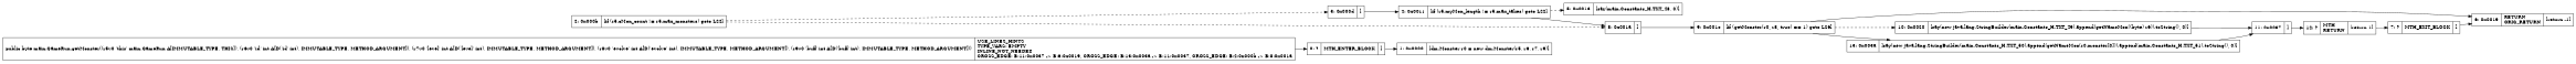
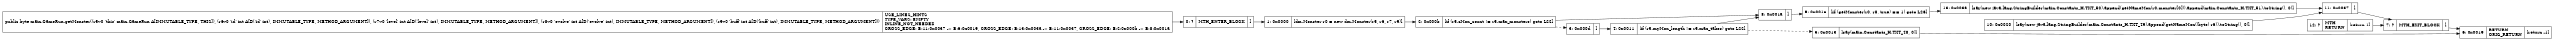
  digraph {
    rankdir=LR
    node [shape=record]
    n1 [label="{0\:\ ?|MTH_ENTER_BLOCK\l|l}"]
    n2 [label="{1\:\ 0x0000|ldm.Monster r0 = new dm.Monster(r5, r6, r7, r9)l}"]
    n3 [label="{2\:\ 0x000b|lif (r5.cMon_count != r5.max_monsters) goto L22l}"]
    n4 [label="{3\:\ 0x000d|l}"]
    n5 [label="{8\:\ 0x001a|l}"]
    n6 [label="{4\:\ 0x0011|lif (r5.myMon_length != r5.max_takes) goto L22l}"]
    n7 [label="{9\:\ 0x001e|lif (getMonster(r0, r8, true) == 1) goto L26l}"]
    n8 [label="{5\:\ 0x0013|lsay(main.Constants_H.TXT_48, 0)l}"]
    n9 [label="{6\:\ 0x0019|RETURN\lORIG_RETURN\l|lreturn \-1l}"]
    n10 [label="{7\:\ ?|MTH_EXIT_BLOCK\l|l}"]
    n11 [label="{10\:\ 0x0020|lsay(new java.lang.StringBuilder(main.Constants_H.TXT_49).append(getNameMon((byte) r6)).toString(), 0)l}"]
    n12 [label="{13\:\ 0x003a|lsay(new java.lang.StringBuilder(main.Constants_H.TXT_50).append(getNameMon(r0.monster[0])).append(main.Constants_H.TXT_51).toString(), 0)l}"]
    n13 [label="{11\:\ 0x0037|l}"]
    n14 [label="{12\:\ ?|MTH\lRETURN\l|lreturn 1l}"]
    n15 [label="{public byte main.GameRun.getMonster((r5v0 'this' main.GameRun A[IMMUTABLE_TYPE, THIS]), (r6v0 'id' int A[D('id' int), IMMUTABLE_TYPE, METHOD_ARGUMENT]), (r7v0 'level' int A[D('level' int), IMMUTABLE_TYPE, METHOD_ARGUMENT]), (r8v0 'evolve' int A[D('evolve' int), IMMUTABLE_TYPE, METHOD_ARGUMENT]), (r9v0 'buff' int A[D('buff' int), IMMUTABLE_TYPE, METHOD_ARGUMENT]))  | USE_LINES_HINTS\lTYPE_VARS: EMPTY\lINLINE_NOT_NEEDED\lCROSS_EDGE: B:11:0x0037 \-\> B:6:0x0019, CROSS_EDGE: B:13:0x003a \-\> B:11:0x0037, CROSS_EDGE: B:2:0x000b \-\> B:8:0x001a\l}"]
    n1 -> n2
+   n2 -> n3
    n3 -> n4 [style=dashed]
-   n3 -> n5 [style=dashed]
+   n3 -> n5
    n4 -> n6
    n5 -> n7
    n6 -> n5
    n6 -> n8 [style=dashed]
-   n7 -> n11 [style=dashed]
    n7 -> n12
-   n7 -> n9
+   n8 -> n9
    n10 -> n9
    n11 -> n13
    n12 -> n13
-   n13 -> n14
+   n13 -> n10
    n14 -> n10
    n15 -> n1
  }
